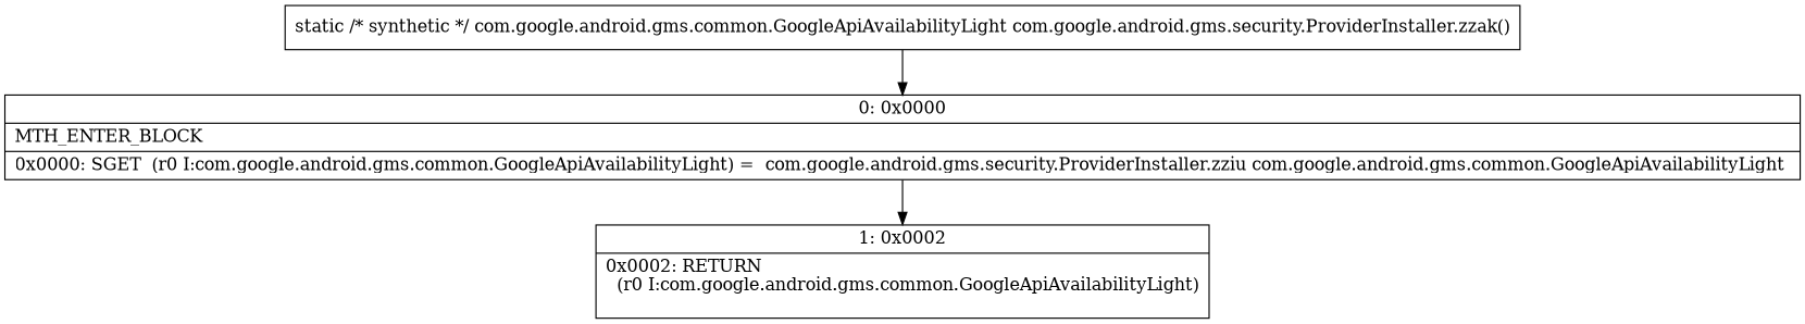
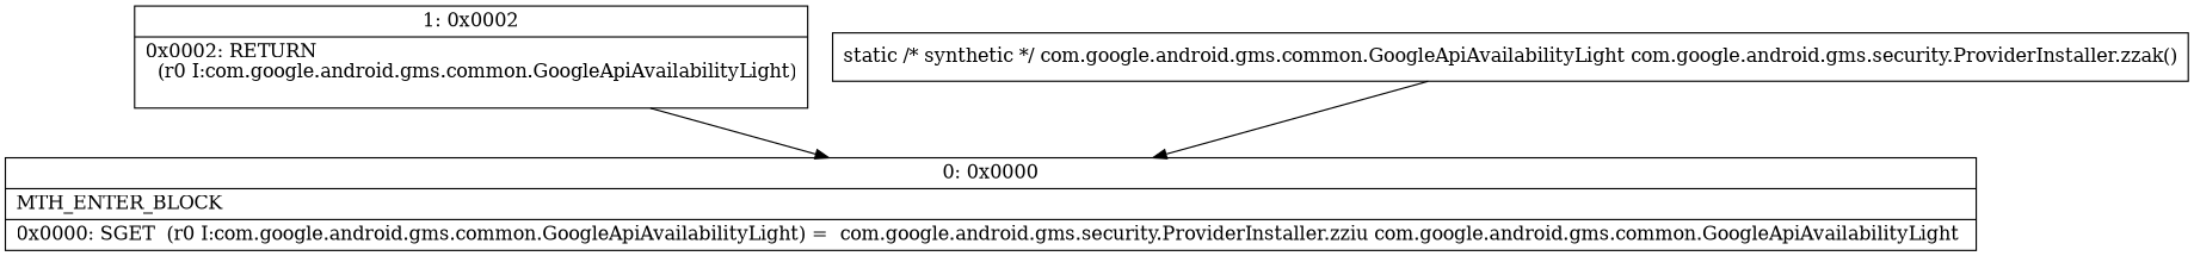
  digraph {
    node [shape=record]
    n1 [label="{0\:\ 0x0000|MTH_ENTER_BLOCK\l|0x0000: SGET  (r0 I:com.google.android.gms.common.GoogleApiAvailabilityLight) =  com.google.android.gms.security.ProviderInstaller.zziu com.google.android.gms.common.GoogleApiAvailabilityLight \l}"]
    n2 [label="{1\:\ 0x0002|0x0002: RETURN  \l  (r0 I:com.google.android.gms.common.GoogleApiAvailabilityLight)\l \l}"]
    n3 [label="{static \/* synthetic *\/ com.google.android.gms.common.GoogleApiAvailabilityLight com.google.android.gms.security.ProviderInstaller.zzak() }"]
-   n1 -> n2
+   n2 -> n1
    n3 -> n1
  }
